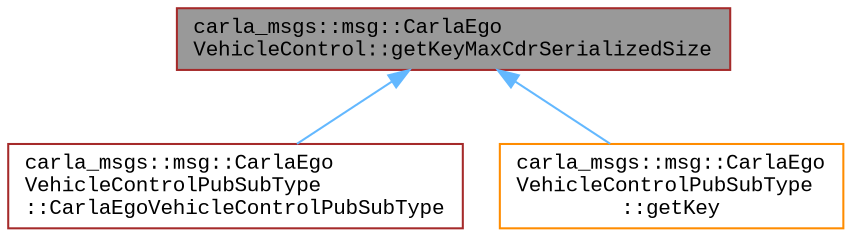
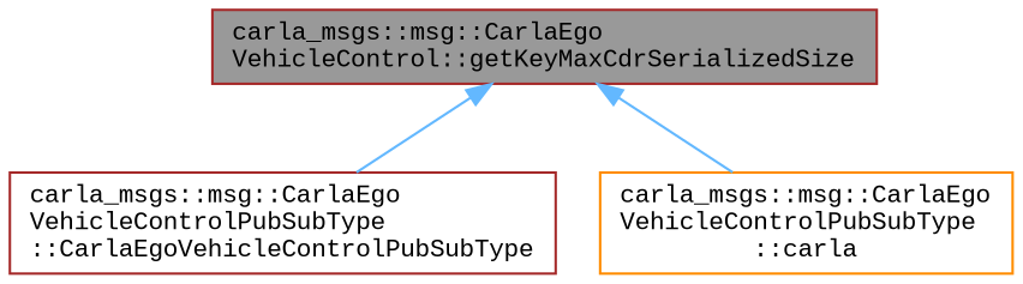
  digraph {
    rankdir=TB
    fontname="Liberation Mono"
    node [color=brown fillcolor=white fontname="Liberation Mono" fontsize=10 shape=box style=filled]
    edge [color=steelblue1 dir=back fontname="Liberation Mono" fontsize=10 labelfontname=Helvetica labelfontsize=10 style=solid]
    n1 [fillcolor=grey60 fontcolor=black height=0.2 label="carla_msgs::msg::CarlaEgo\lVehicleControl::getKeyMaxCdrSerializedSize" width=0.4]
    n2 [height=0.2 label="carla_msgs::msg::CarlaEgo\lVehicleControlPubSubType\l::CarlaEgoVehicleControlPubSubType" width=0.4]
-   n3 [color=darkorange height=0.2 label="carla_msgs::msg::CarlaEgo\lVehicleControlPubSubType\l::getKey" width=0.4]
+   n3 [color=darkorange height=0.2 label="carla_msgs::msg::CarlaEgo\lVehicleControlPubSubType\l::carla" width=0.4]
    n1 -> n2
    n1 -> n3
  }
